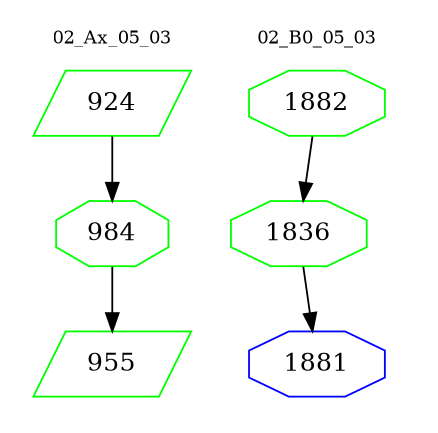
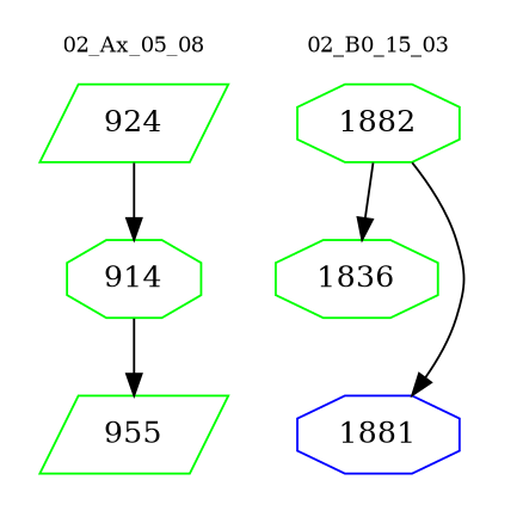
  digraph {
    node [color=green shape=octagon]
    edge [color=black]
    n1 [label=924 shape=parallelogram]
-   n2 [label=984]
+   n2 [label=914]
    n3 [label=955 shape=parallelogram]
    n4 [label=1882]
    n5 [label=1836]
    n6 [color=blue label=1881]
    subgraph cluster_1 {
      color=white
      fontsize=10
-     label="02_Ax_05_03"
+     label="02_Ax_05_08"
      n1
      n2
      n3
    }
    subgraph cluster_2 {
      color=white
      fontsize=10
-     label="02_B0_05_03"
+     label="02_B0_15_03"
      n4
      n5
      n6
    }
    n1 -> n2
    n2 -> n3
    n4 -> n5
-   n5 -> n6
+   n4 -> n6
  }
